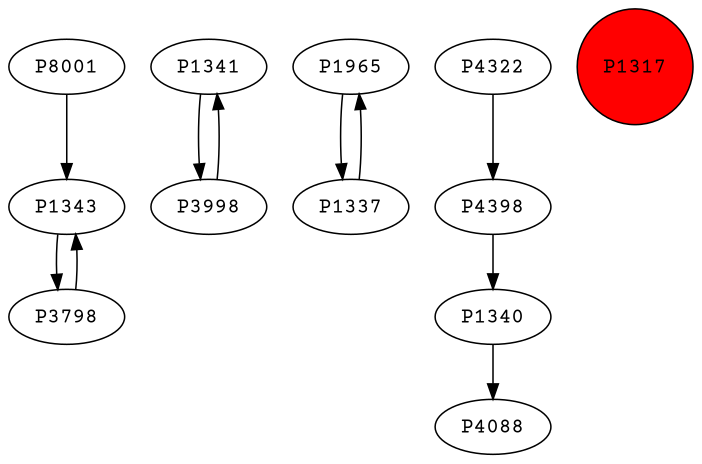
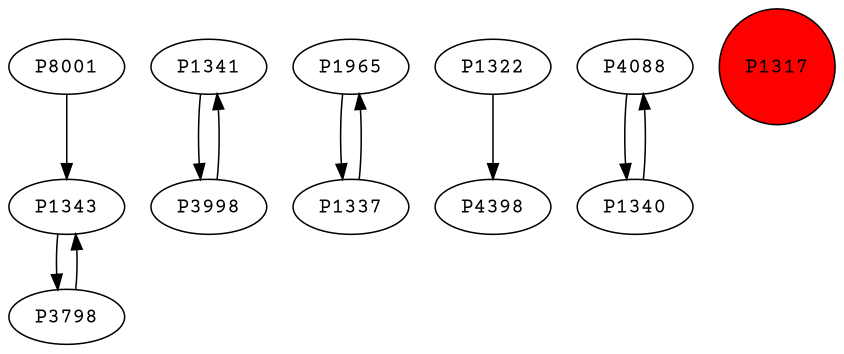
  digraph {
    fontname="Courier Prime"
    node [fontname="Courier Prime"]
    edge [fontname="Courier Prime"]
    P1343
    P3798
    P1341
    P3998
    P1965
    P1337
-   P1322 [label=P4322]
+   P1322
    P4398
    P8001
    P4088
    P1340
    P1317 [fillcolor=red shape=circle style=filled]
    P1343 -> P3798
    P3798 -> P1343
    P1341 -> P3998
    P3998 -> P1341
    P1965 -> P1337
    P1337 -> P1965
    P1322 -> P4398
    P8001 -> P1343
-   P4398 -> P1340
+   P4088 -> P1340
    P1340 -> P4088
  }
